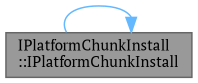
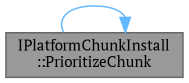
  digraph {
    rankdir=LR
    fontname="PT Serif"
-   n1 [color=gray40 fillcolor=grey60 fontcolor=black fontname="PT Serif" fontsize=10 height=0.2 label="IPlatformChunkInstall\l::IPlatformChunkInstall" shape=box style=filled width=0.4]
+   n1 [color=gray40 fillcolor=grey60 fontcolor=black fontname="PT Serif" fontsize=10 height=0.2 label="IPlatformChunkInstall\l::PrioritizeChunk" shape=box style=filled width=0.4]
    n1 -> n1 [color=steelblue1 fontname="PT Serif" fontsize=10 labelfontname=Helvetica labelfontsize=10 style=solid]
  }
